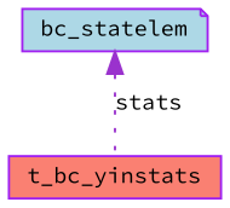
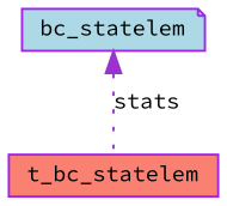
  digraph {
    fontname="Source Code Pro"
    node [color=purple fontname="Source Code Pro" fontsize=10 style=filled]
-   n1 [fillcolor=salmon fontcolor=black height=0.2 label=t_bc_yinstats shape=box width=0.4]
+   n1 [fillcolor=salmon fontcolor=black height=0.2 label=t_bc_statelem shape=box width=0.4]
    n2 [height=0.2 label=bc_statelem shape=note width=0.4 fillcolor=lightblue]
    n2 -> n1 [color=darkorchid3 dir=back fontname="Source Code Pro" fontsize=10 label=stats labelfontname=FreeSans labelfontsize=10 style=dotted]
  }
